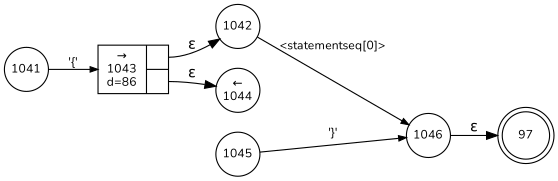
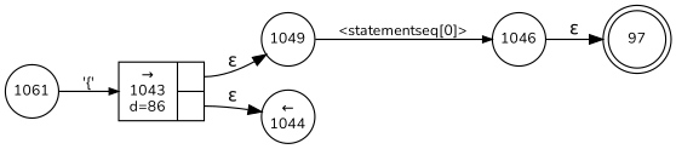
  digraph {
    fontname=Nunito
    rankdir=LR
    node [fixedsize=true fontname=Nunito fontsize=11 shape=circle peripheries=1]
    edge [fontname=Nunito]
    n1 [label=97 shape=doublecircle width=.6 peripheries=""]
-   n2 [label=1041 width=.55]
+   n2 [label=1061 width=.55]
    n3 [fixedsize=false label="{&rarr;\n1043\nd=86|{<p0>|<p1>}}" shape=record]
-   n4 [label=1042 width=.55]
+   n4 [label=1049 width=.55]
    n5 [label="&larr;\n1044" width=.55]
    n6 [label=1046 width=.55]
-   n7 [label=1045 width=.55]
    n2 -> n3 [arrowhead=normal arrowsize=.7 fontsize=11 label="'{'"]
    n3 -> n4 [label="&epsilon;" tailport=p0]
    n3 -> n5 [label="&epsilon;" tailport=p1]
    n4 -> n6 [arrowhead=normal arrowsize=.7 fontsize=11 label="<statementseq[0]>"]
    n6 -> n1 [label="&epsilon;"]
-   n7 -> n6 [arrowhead=normal arrowsize=.7 fontsize=11 label="'}'"]
  }
